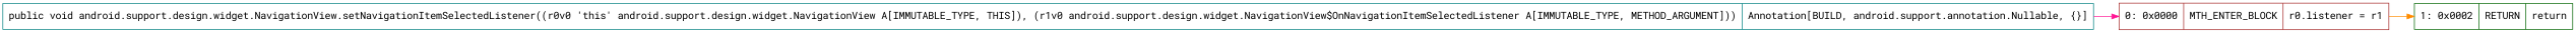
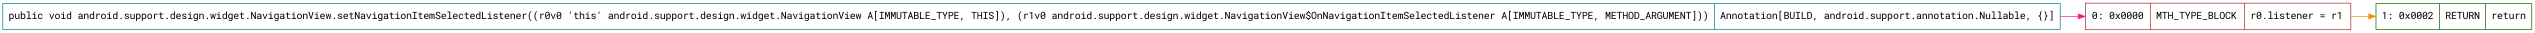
  digraph {
    rankdir=LR
    fontname="Roboto Mono"
    node [shape=record fontname="Roboto Mono"]
    edge [fontname="Roboto Mono"]
-   n1 [label="{0\:\ 0x0000|MTH_ENTER_BLOCK\l|r0.listener = r1\l}" color=brown]
+   n1 [label="{0\:\ 0x0000|MTH_TYPE_BLOCK\l|r0.listener = r1\l}" color=brown]
    n2 [label="{1\:\ 0x0002|RETURN\l|return\l}" color=darkgreen]
    n3 [label="{public void android.support.design.widget.NavigationView.setNavigationItemSelectedListener((r0v0 'this' android.support.design.widget.NavigationView A[IMMUTABLE_TYPE, THIS]), (r1v0 android.support.design.widget.NavigationView$OnNavigationItemSelectedListener A[IMMUTABLE_TYPE, METHOD_ARGUMENT]))  | Annotation[BUILD, android.support.annotation.Nullable, \{\}]\l}" color=teal]
    n1 -> n2 [color=darkorange]
    n3 -> n1 [color=deeppink]
  }
